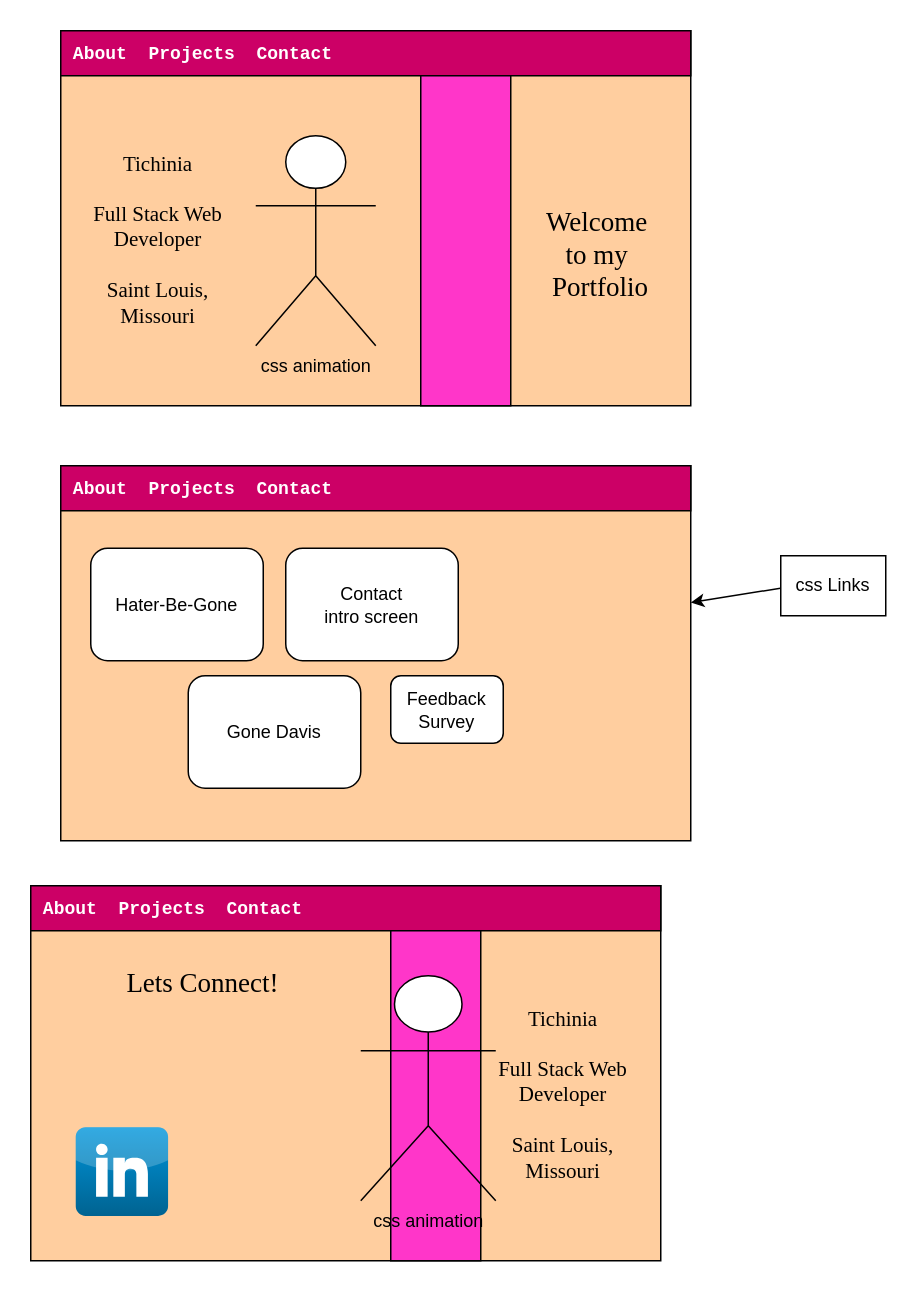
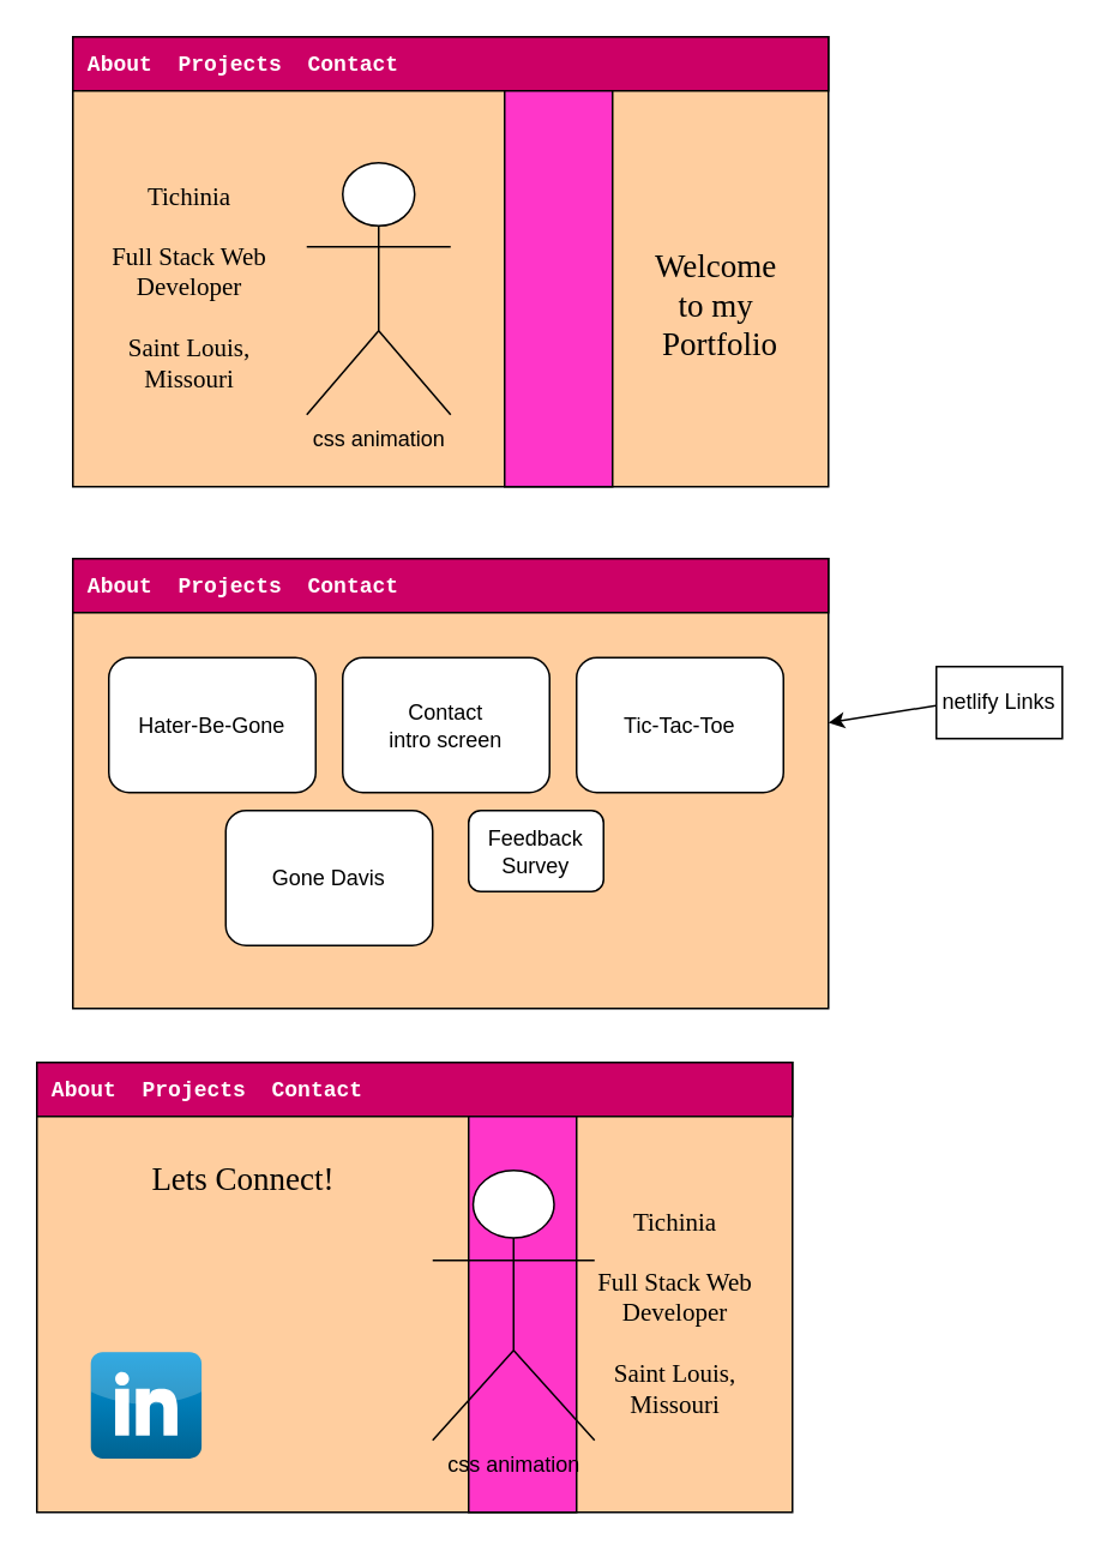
  <mxCell id="0" />
  <mxCell id="1" parent="0" />
  <mxCell id="2" value="" style="rounded=0;whiteSpace=wrap;html=1;fillColor=#FFCE9F;" vertex="1" parent="1"><mxGeometry x="40" y="20" width="420" height="250" as="geometry" /></mxCell>
  <mxCell id="3" value="" style="rounded=0;whiteSpace=wrap;html=1;fillColor=#FF36C9;" vertex="1" parent="1"><mxGeometry x="280" y="20" width="60" height="250" as="geometry" /></mxCell>
  <mxCell id="4" value="" style="rounded=0;whiteSpace=wrap;html=1;fillColor=#CC0066;" vertex="1" parent="1"><mxGeometry x="40" y="20" width="420" height="30" as="geometry" /></mxCell>
  <mxCell id="5" value="&lt;font color=&quot;#ffffff&quot; face=&quot;Courier New&quot;&gt;&lt;b style=&quot;&quot;&gt;About&amp;nbsp; Projects&lt;span style=&quot;white-space: pre;&quot;&gt;&#09;&lt;/span&gt;&amp;nbsp;Contact&lt;/b&gt;&lt;/font&gt;" style="text;html=1;strokeColor=none;fillColor=none;align=center;verticalAlign=middle;whiteSpace=wrap;rounded=0;" vertex="1" parent="1"><mxGeometry x="40" y="20" width="190" height="30" as="geometry" /></mxCell>
  <mxCell id="6" value="css animation" style="shape=umlActor;verticalLabelPosition=bottom;verticalAlign=top;html=1;outlineConnect=0;" vertex="1" parent="1"><mxGeometry x="170" y="90" width="80" height="140" as="geometry" /></mxCell>
  <mxCell id="7" value="&lt;font style=&quot;font-size: 18px;&quot; face=&quot;Times New Roman&quot;&gt;Welcome&amp;nbsp;&lt;br&gt;to my&amp;nbsp;&lt;br&gt;Portfolio&lt;/font&gt;" style="text;html=1;strokeColor=none;fillColor=none;align=center;verticalAlign=middle;whiteSpace=wrap;rounded=0;" vertex="1" parent="1"><mxGeometry x="350" y="95" width="100" height="150" as="geometry" /></mxCell>
  <mxCell id="8" value="&lt;font style=&quot;font-size: 14px;&quot; face=&quot;Times New Roman&quot;&gt;Tichinia&lt;br&gt;&lt;br&gt;Full Stack Web Developer&lt;br&gt;&lt;br&gt;Saint Louis, Missouri&lt;br&gt;&lt;/font&gt;" style="text;html=1;strokeColor=none;fillColor=none;align=center;verticalAlign=middle;whiteSpace=wrap;rounded=0;" vertex="1" parent="1"><mxGeometry x="50" y="110" width="110" height="100" as="geometry" /></mxCell>
  <mxCell id="9" value="" style="rounded=0;whiteSpace=wrap;html=1;fillColor=#FFCE9F;" vertex="1" parent="1"><mxGeometry x="40" y="310" width="420" height="250" as="geometry" /></mxCell>
  <mxCell id="10" value="" style="rounded=0;whiteSpace=wrap;html=1;fillColor=#CC0066;" vertex="1" parent="1"><mxGeometry x="40" y="310" width="420" height="30" as="geometry" /></mxCell>
  <mxCell id="11" value="&lt;font color=&quot;#ffffff&quot; face=&quot;Courier New&quot;&gt;&lt;b style=&quot;&quot;&gt;About&amp;nbsp; Projects&lt;span style=&quot;white-space: pre;&quot;&gt;&#09;&lt;/span&gt;&amp;nbsp;Contact&lt;/b&gt;&lt;/font&gt;" style="text;html=1;strokeColor=none;fillColor=none;align=center;verticalAlign=middle;whiteSpace=wrap;rounded=0;" vertex="1" parent="1"><mxGeometry x="40" y="310" width="190" height="30" as="geometry" /></mxCell>
  <mxCell id="12" value="" style="rounded=0;whiteSpace=wrap;html=1;fillColor=#FFCE9F;" vertex="1" parent="1"><mxGeometry x="20" y="590" width="420" height="250" as="geometry" /></mxCell>
  <mxCell id="13" value="" style="rounded=0;whiteSpace=wrap;html=1;fillColor=#FF36C9;" vertex="1" parent="1"><mxGeometry x="260" y="590" width="60" height="250" as="geometry" /></mxCell>
  <mxCell id="14" value="" style="rounded=0;whiteSpace=wrap;html=1;fillColor=#CC0066;" vertex="1" parent="1"><mxGeometry x="20" y="590" width="420" height="30" as="geometry" /></mxCell>
  <mxCell id="15" value="&lt;font color=&quot;#ffffff&quot; face=&quot;Courier New&quot;&gt;&lt;b style=&quot;&quot;&gt;About&amp;nbsp; Projects&lt;span style=&quot;white-space: pre;&quot;&gt;&#09;&lt;/span&gt;&amp;nbsp;Contact&lt;/b&gt;&lt;/font&gt;" style="text;html=1;strokeColor=none;fillColor=none;align=center;verticalAlign=middle;whiteSpace=wrap;rounded=0;" vertex="1" parent="1"><mxGeometry x="20" y="590" width="190" height="30" as="geometry" /></mxCell>
  <mxCell id="16" value="" style="group" vertex="1" connectable="0" parent="1"><mxGeometry x="60" y="365" width="375" height="160" as="geometry" /></mxCell>
  <mxCell id="17" value="Hater-Be-Gone" style="rounded=1;whiteSpace=wrap;html=1;" vertex="1" parent="16"><mxGeometry width="115" height="75" as="geometry" /></mxCell>
  <mxCell id="18" value="Contact &lt;br&gt;intro screen" style="rounded=1;whiteSpace=wrap;html=1;" vertex="1" parent="16"><mxGeometry x="130" width="115" height="75" as="geometry" /></mxCell>
  <mxCell id="19" value="Gone Davis" style="rounded=1;whiteSpace=wrap;html=1;" vertex="1" parent="16"><mxGeometry x="65" y="85" width="115" height="75" as="geometry" /></mxCell>
  <mxCell id="20" value="Feedback Survey" style="rounded=1;whiteSpace=wrap;html=1;" vertex="1" parent="16"><mxGeometry x="200" y="85" width="75" height="45" as="geometry" /></mxCell>
+ <mxCell id="21" value="Tic-Tac-Toe" style="rounded=1;whiteSpace=wrap;html=1;" vertex="1" parent="16"><mxGeometry x="260" width="115" height="75" as="geometry" /></mxCell>
  <mxCell id="22" value="" style="endArrow=classic;html=1;rounded=0;" edge="1" parent="1" target="9"><mxGeometry width="50" height="50" relative="1" as="geometry"><mxPoint x="530" y="390" as="sourcePoint" /><mxPoint x="340" y="430" as="targetPoint" /></mxGeometry></mxCell>
- <mxCell id="23" value="css Links" style="rounded=0;whiteSpace=wrap;html=1;" vertex="1" parent="1"><mxGeometry x="520" y="370" width="70" height="40" as="geometry" /></mxCell>
+ <mxCell id="23" value="netlify Links" style="rounded=0;whiteSpace=wrap;html=1;" vertex="1" parent="1"><mxGeometry x="520" y="370" width="70" height="40" as="geometry" /></mxCell>
  <mxCell id="24" value="&lt;font style=&quot;font-size: 18px;&quot; face=&quot;Comic Sans MS&quot;&gt;Lets Connect!&lt;/font&gt;" style="text;html=1;strokeColor=none;fillColor=none;align=center;verticalAlign=middle;whiteSpace=wrap;rounded=0;" vertex="1" parent="1"><mxGeometry x="40" y="630" width="190" height="50" as="geometry" /></mxCell>
  <mxCell id="25" value="" style="dashed=0;outlineConnect=0;html=1;align=center;labelPosition=center;verticalLabelPosition=bottom;verticalAlign=top;shape=mxgraph.webicons.linkedin;fillColor=#0095DB;gradientColor=#006391" vertex="1" parent="1"><mxGeometry x="50" y="751" width="61.55" height="59.1" as="geometry" /></mxCell>
  <mxCell id="26" value="" style="shape=image;html=1;verticalAlign=top;verticalLabelPosition=bottom;labelBackgroundColor=#ffffff;imageAspect=0;aspect=fixed;image=https://cdn4.iconfinder.com/data/icons/ionicons/512/icon-social-github-128.png" vertex="1" parent="1"><mxGeometry x="94" y="674" width="82" height="82" as="geometry" /></mxCell>
  <mxCell id="27" value="" style="shape=image;html=1;verticalAlign=top;verticalLabelPosition=bottom;labelBackgroundColor=#ffffff;imageAspect=0;aspect=fixed;image=https://cdn4.iconfinder.com/data/icons/social-media-and-logos-11/32/Logo_Gmail_envelope_letter_email-128.png" vertex="1" parent="1"><mxGeometry x="150" y="740" width="80" height="80" as="geometry" /></mxCell>
  <mxCell id="28" value="css animation" style="shape=umlActor;verticalLabelPosition=bottom;verticalAlign=top;html=1;outlineConnect=0;" vertex="1" parent="1"><mxGeometry x="240" y="650" width="90" height="150" as="geometry" /></mxCell>
  <mxCell id="29" value="&lt;font style=&quot;font-size: 14px;&quot; face=&quot;Times New Roman&quot;&gt;Tichinia&lt;br&gt;&lt;br&gt;Full Stack Web Developer&lt;br&gt;&lt;br&gt;Saint Louis, Missouri&lt;br&gt;&lt;/font&gt;" style="text;html=1;strokeColor=none;fillColor=none;align=center;verticalAlign=middle;whiteSpace=wrap;rounded=0;" vertex="1" parent="1"><mxGeometry x="320" y="680" width="110" height="100" as="geometry" /></mxCell>
